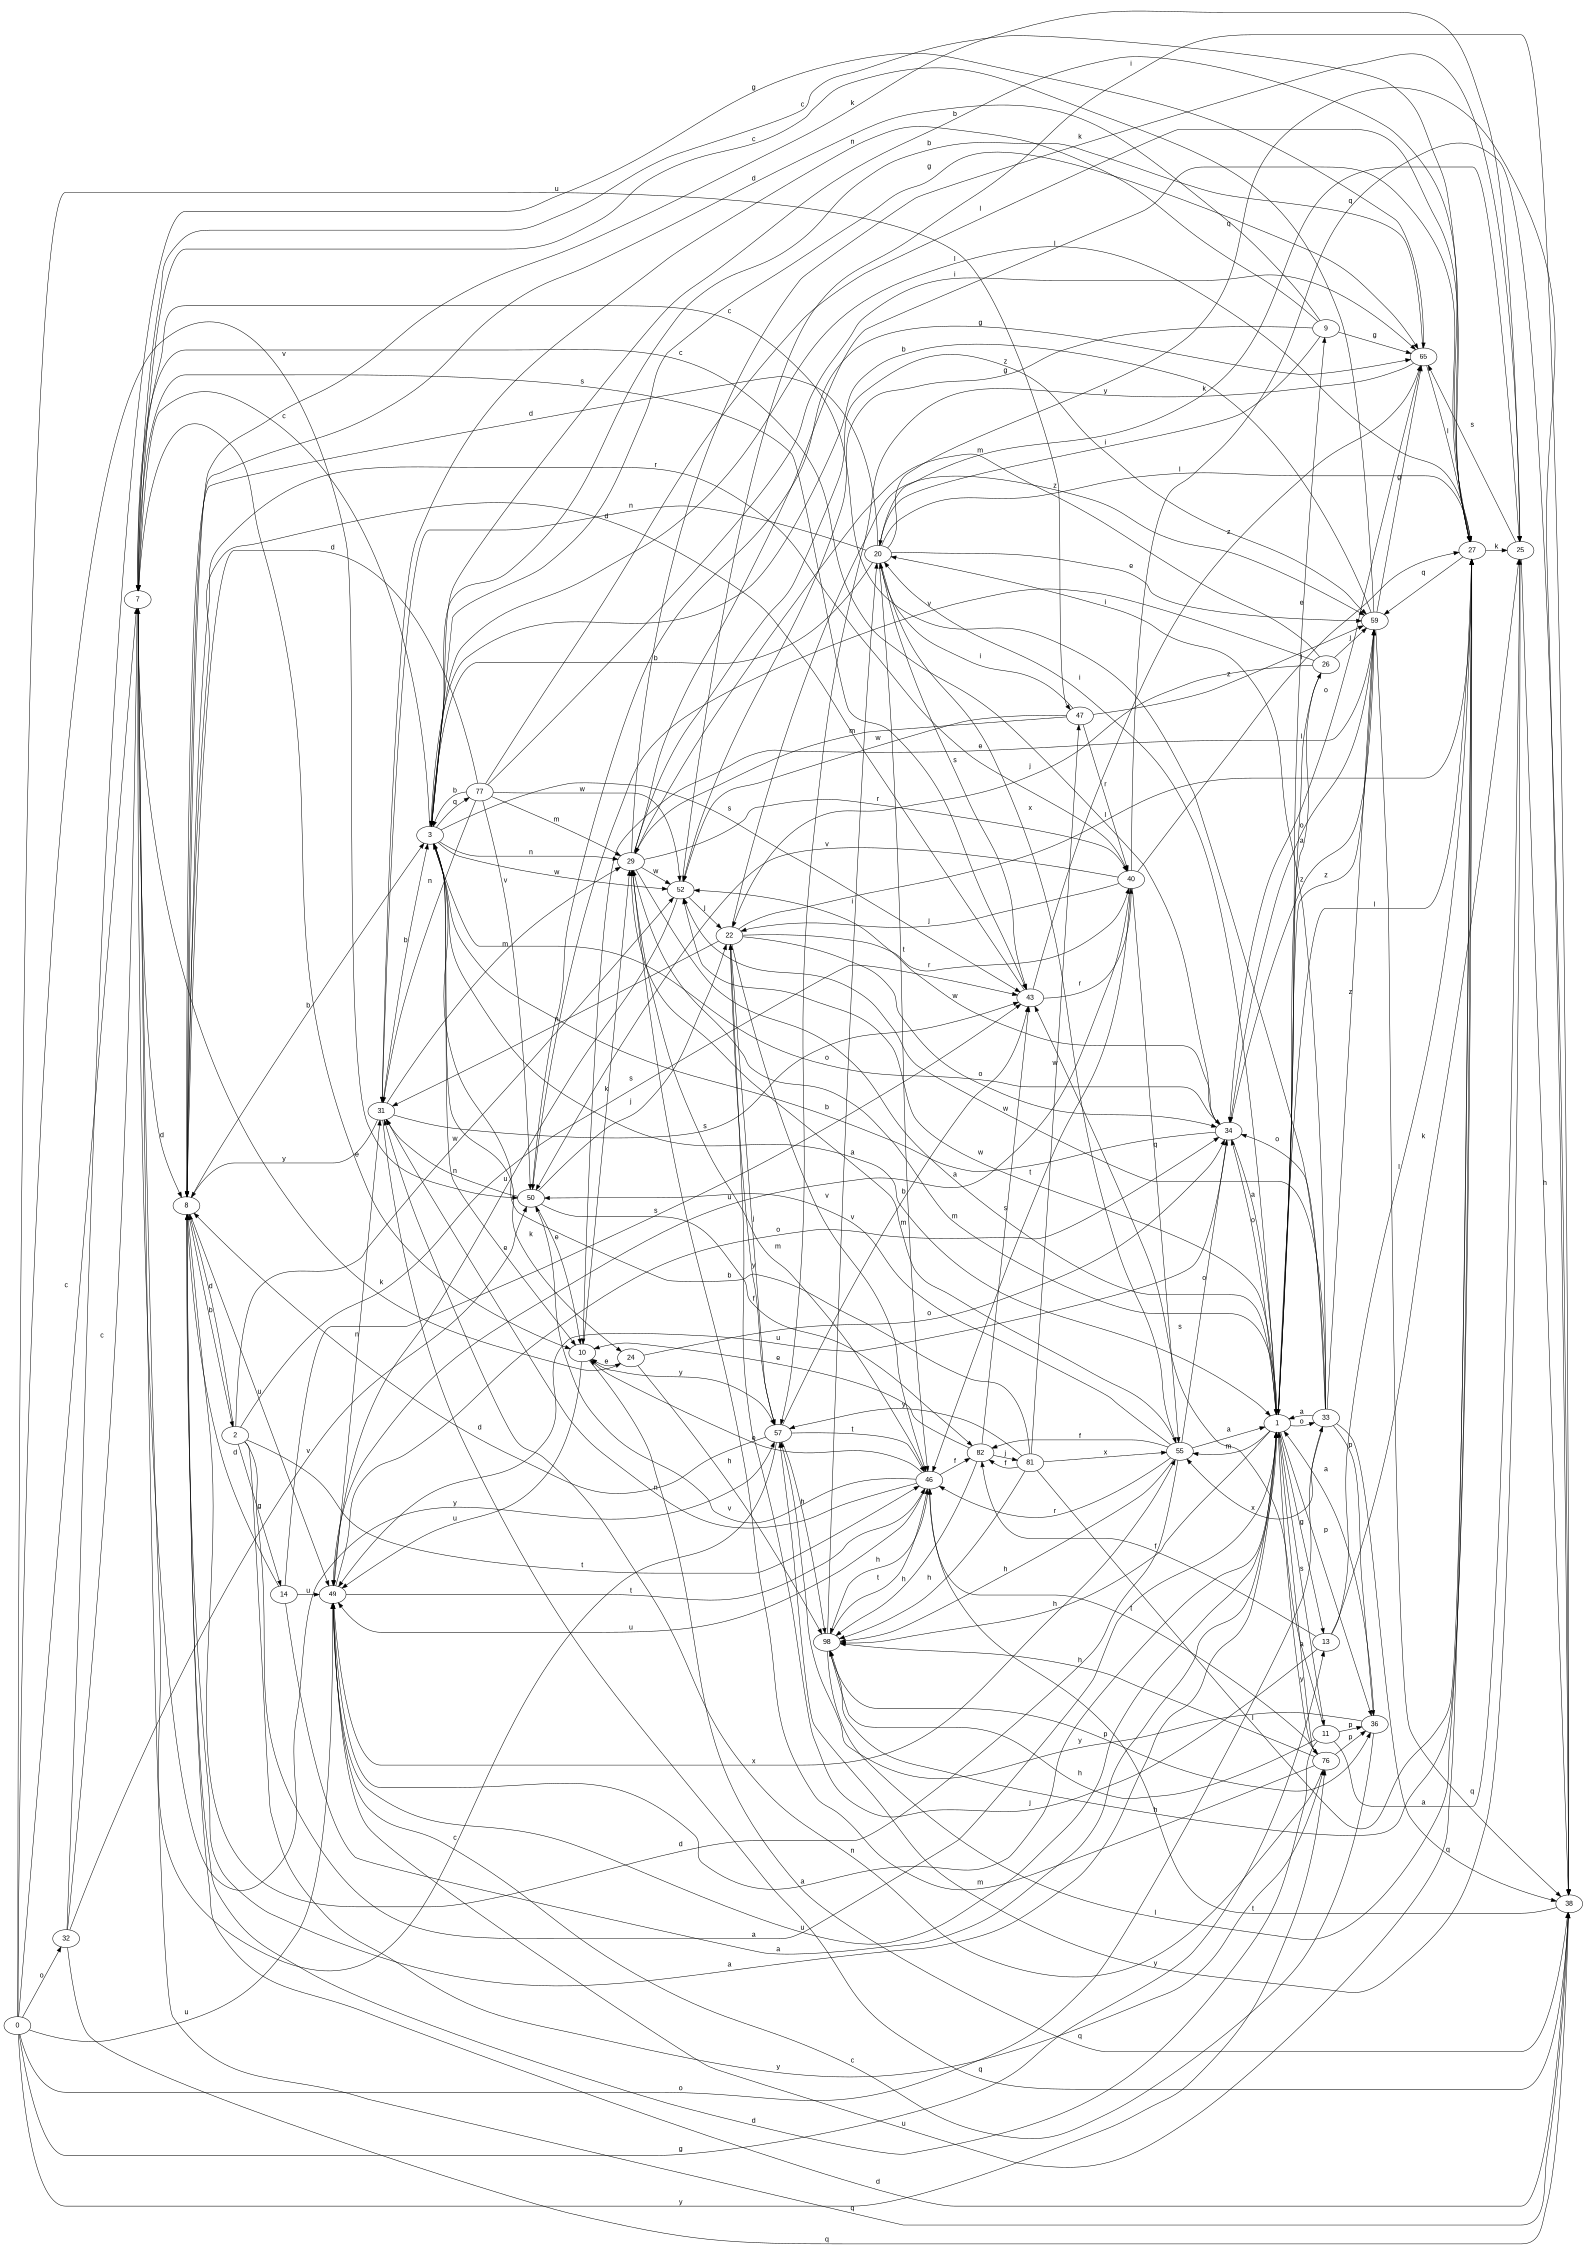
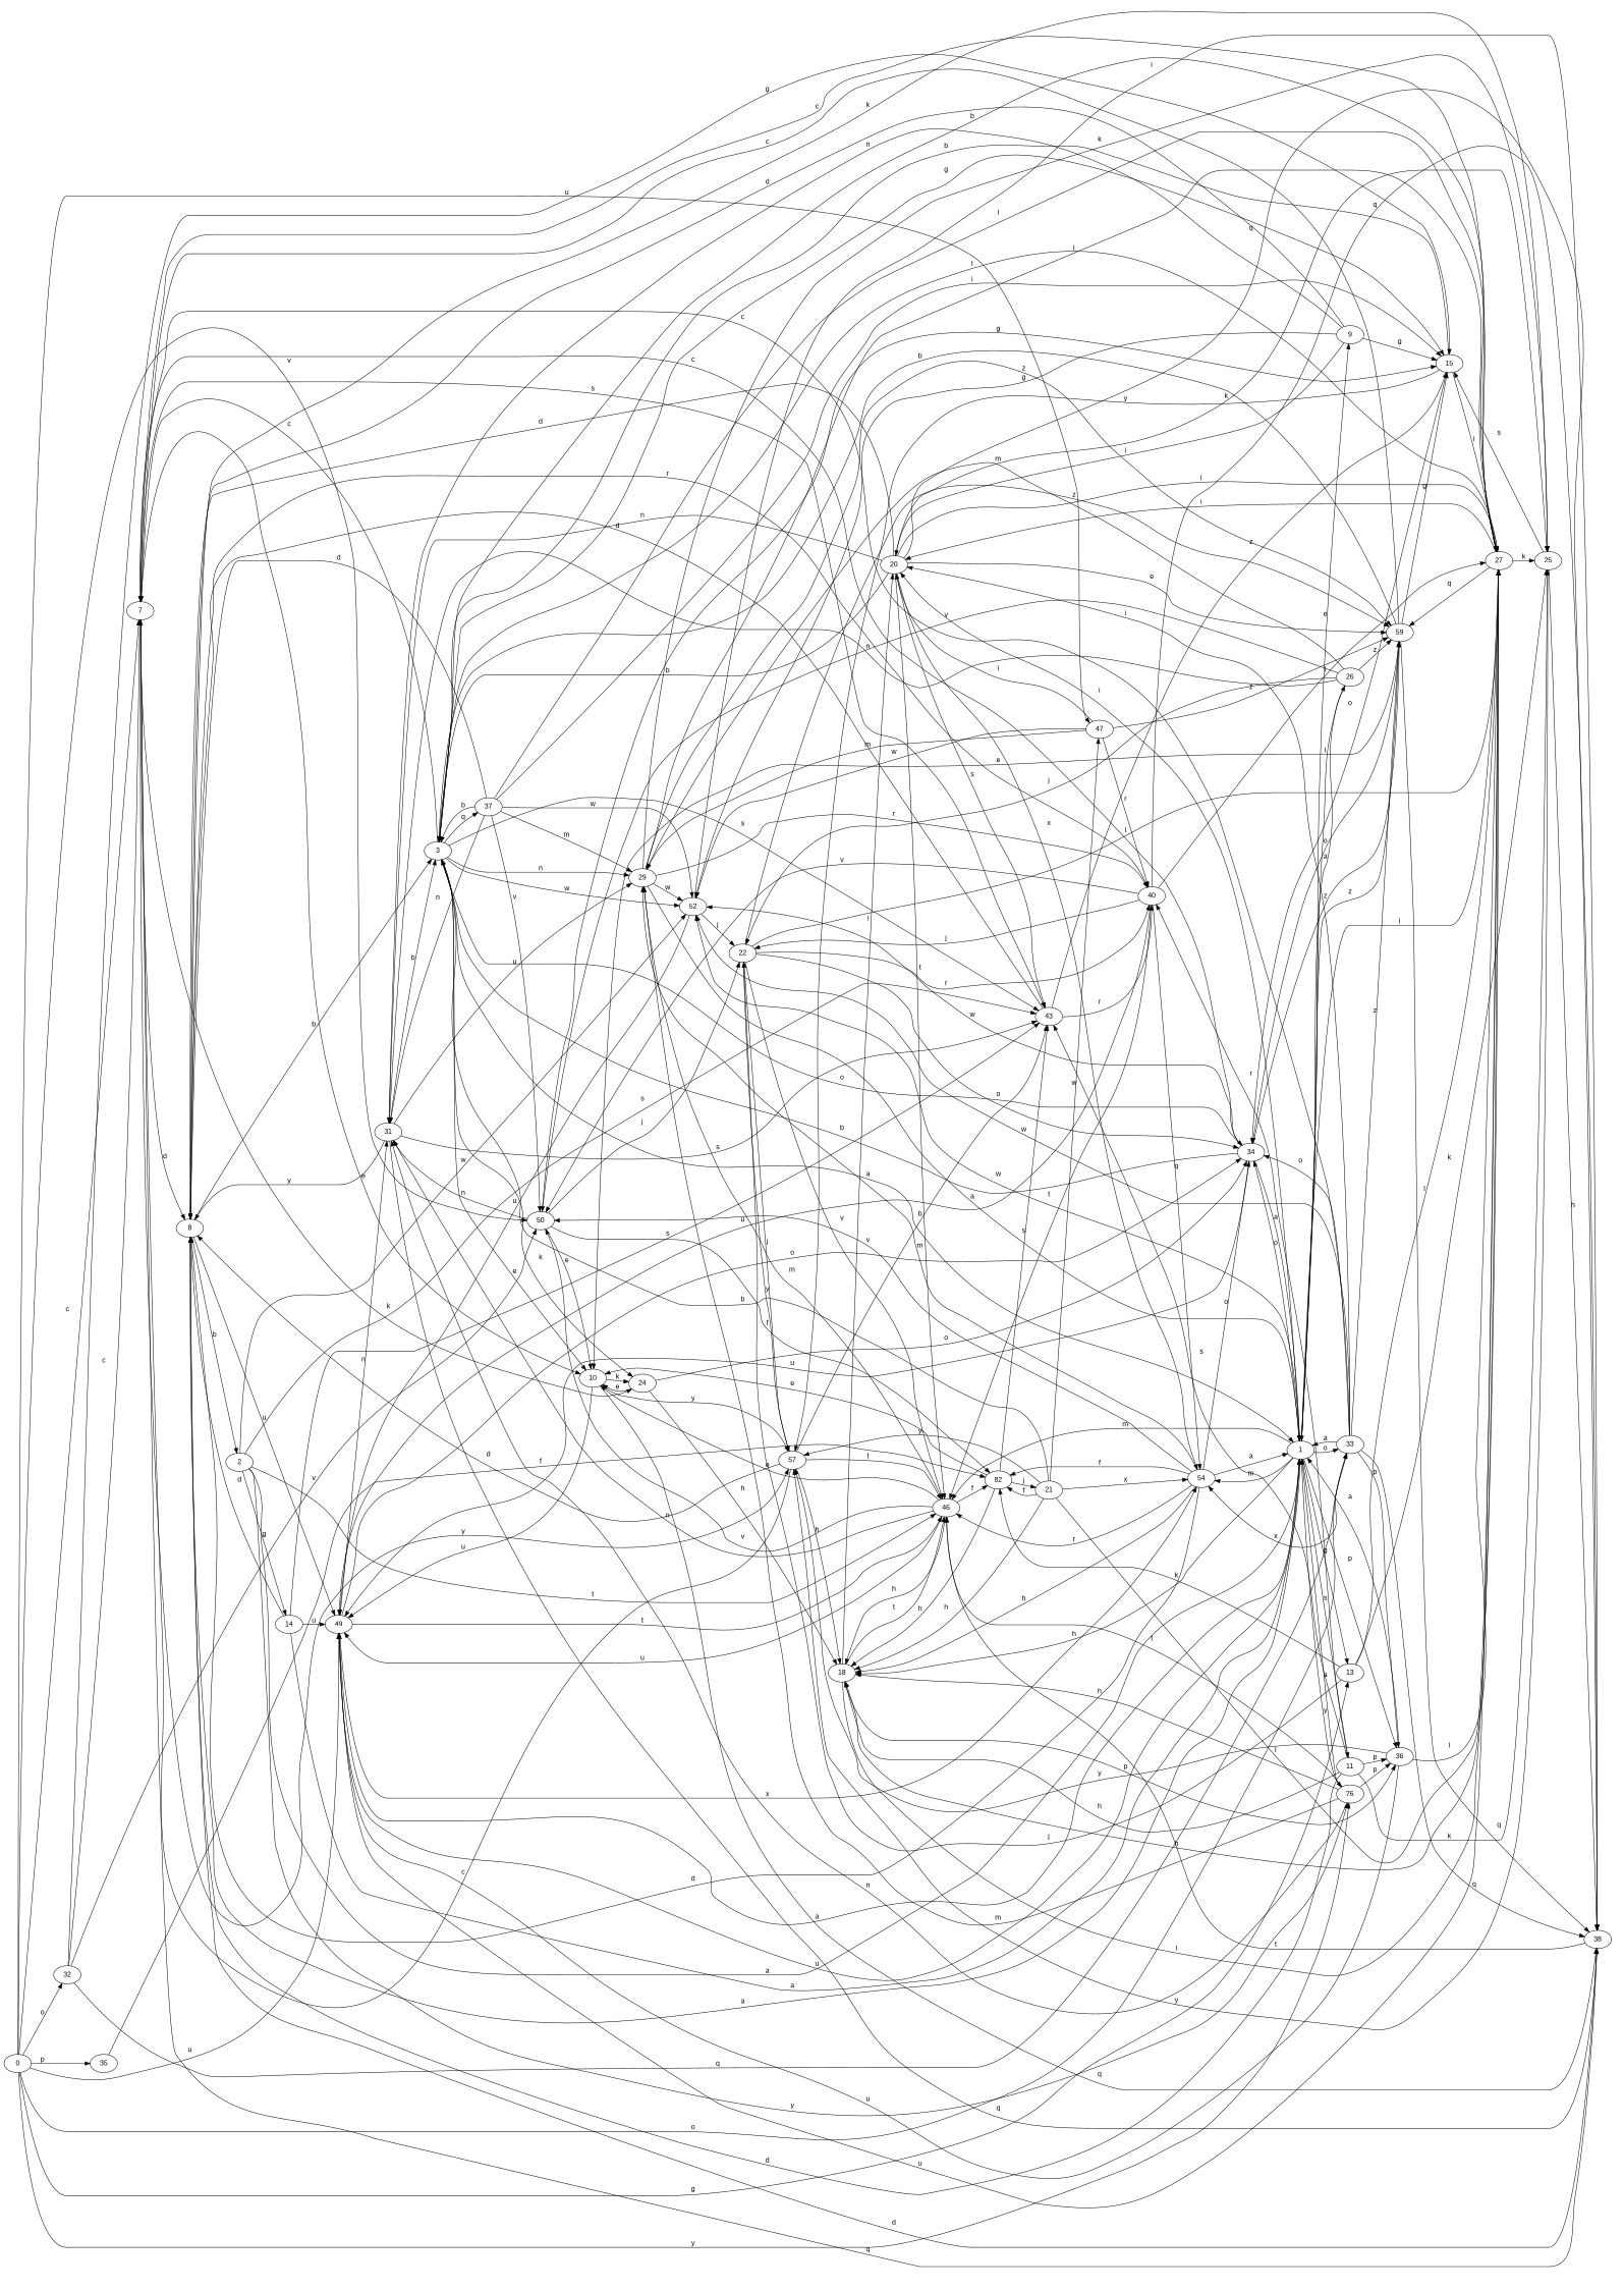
  strict digraph {
    fontname="Liberation Sans"
    rankdir=LR
    node [fontname="Liberation Sans"]
    edge [fontname="Liberation Sans"]
    n1 [label=7]
    0
    13
    32
    33
+   35
    47
    49
    50
    n10 [label=76]
    8
    43
    10
    24
    38
    57
    9
    31
    20
    52
-   15 [label=65]
+   15
    27
    n23 [label=82]
    22
    25
    29
    3
-   55
+   55 [label=54]
    1
    34
    36
    59
    40
    46
-   18 [label=98]
+   18
    26
    n37 [label=11]
    2
    14
-   37 [label=77]
-   21 [label=81]
+   37
+   21
    n1 -> 8 [label=d]
    n1 -> 43 [label=s]
    n1 -> 10 [label=e]
    n1 -> 24 [label=k]
    n1 -> 38 [label=q]
    n1 -> 57 [label=y]
    0 -> n1 [label=c]
    0 -> 13 [label=g]
    0 -> 32 [label=o]
    0 -> 33 [label=o]
+   0 -> 35 [label=p]
    0 -> 47 [label=u]
    0 -> 49 [label=u]
    0 -> 50 [label=v]
    0 -> n10 [label=y]
    13 -> 27 [label=l]
-   13 -> n23 [label=f]
+   13 -> n23 [label=k]
    13 -> 22 [label=j]
    13 -> 25 [label=k]
    32 -> n1 [label=c]
    32 -> 50 [label=v]
-   32 -> 38 [label=q]
+   32 -> 33 [label=q]
    32 -> 15 [label=g]
    33 -> n1 [label=c]
    33 -> 38 [label=q]
    33 -> 20 [label=i]
    33 -> 52 [label=w]
    33 -> 55 [label=x]
    33 -> 1 [label=a]
    33 -> 34 [label=o]
    33 -> 36 [label=p]
    33 -> 59 [label=z]
+   35 -> n23 [label=f]
    47 -> 20 [label=i]
    47 -> 52 [label=w]
    47 -> 29 [label=m]
    47 -> 59 [label=z]
    47 -> 40 [label=r]
    49 -> 31 [label=n]
    49 -> 55 [label=x]
    49 -> 1 [label=a]
    49 -> 34 [label=o]
    49 -> 46 [label=t]
    50 -> 10 [label=e]
    50 -> 31 [label=n]
    50 -> 15 [label=g]
    50 -> n23 [label=f]
    50 -> 22 [label=j]
    n10 -> 31 [label=n]
    n10 -> 29 [label=m]
    n10 -> 1 [label=a]
    n10 -> 36 [label=p]
    n10 -> 46 [label=t]
    n10 -> 18 [label=h]
    8 -> 49 [label=u]
    8 -> 25 [label=k]
    8 -> 3 [label=b]
    8 -> 1 [label=a]
    8 -> 40 [label=r]
    8 -> 2 [label=b]
    43 -> 8 [label=d]
    43 -> 15 [label=z]
    43 -> 40 [label=r]
    10 -> 49 [label=u]
-   10 -> 29 [label=k]
+   10 -> 24 [label=k]
    10 -> 38 [label=q]
    10 -> 57 [label=y]
    24 -> 10 [label=e]
    24 -> 34 [label=o]
    24 -> 18 [label=h]
    38 -> 8 [label=d]
    38 -> 46 [label=t]
    57 -> n1 [label=c]
    57 -> 8 [label=d]
    57 -> 43 [label=b]
    57 -> 22 [label=j]
    57 -> 46 [label=t]
    57 -> 18 [label=h]
    9 -> 8 [label=d]
    9 -> 31 [label=n]
    9 -> 20 [label=i]
    9 -> 52 [label=g]
    9 -> 15 [label=g]
    31 -> 8 [label=y]
    31 -> 43 [label=s]
    31 -> 38 [label=q]
-   31 -> 29 [label=m]
+   31 -> 29 [label=u]
    31 -> 3 [label=b]
    20 -> 8 [label=d]
    20 -> 43 [label=s]
    20 -> 38 [label=q]
    20 -> 31 [label=n]
    20 -> 27 [label=l]
    20 -> 25 [label=k]
    20 -> 3 [label=b]
    20 -> 55 [label=x]
    20 -> 59 [label=e]
    20 -> 46 [label=t]
    52 -> 49 [label=u]
    52 -> 38 [label=i]
    52 -> 22 [label=j]
    15 -> 57 [label=y]
    15 -> 27 [label=l]
    15 -> 3 [label=b]
    15 -> 34 [label=o]
    27 -> n1 [label=c]
    27 -> 49 [label=u]
+   27 -> 20 [label=i]
    27 -> 25 [label=k]
    27 -> 3 [label=b]
    27 -> 59 [label=q]
    27 -> 18 [label=h]
    n23 -> 43 [label=s]
    n23 -> 10 [label=e]
    n23 -> 18 [label=h]
    n23 -> 21 [label=j]
    22 -> 57 [label=y]
-   22 -> 31 [label=n]
+   26 -> 31 [label=n]
    22 -> 27 [label=l]
    22 -> 34 [label=o]
    22 -> 59 [label=z]
    22 -> 40 [label=r]
    22 -> 46 [label=v]
    25 -> 38 [label=h]
    25 -> 57 [label=y]
    25 -> 15 [label=s]
    29 -> 52 [label=w]
    29 -> 27 [label=l]
    29 -> 25 [label=k]
    29 -> 1 [label=a]
    29 -> 59 [label=z]
    29 -> 40 [label=r]
    3 -> n1 [label=c]
    3 -> 43 [label=s]
    3 -> 10 [label=e]
    3 -> 24 [label=k]
    3 -> 52 [label=w]
    3 -> 15 [label=g]
    3 -> 27 [label=l]
    3 -> 29 [label=n]
    3 -> 1 [label=a]
    3 -> 34 [label=o]
    3 -> 37 [label=q]
    55 -> 50 [label=v]
    55 -> 8 [label=d]
    55 -> n23 [label=f]
    55 -> 29 [label=m]
    55 -> 1 [label=a]
    55 -> 34 [label=o]
    55 -> 46 [label=r]
    55 -> 18 [label=h]
    1 -> 13 [label=g]
    1 -> 33 [label=o]
    1 -> 49 [label=u]
    1 -> n10 [label=y]
    1 -> 9 [label=e]
    1 -> 20 [label=i]
    1 -> 52 [label=w]
    1 -> 27 [label=l]
-   1 -> 29 [label=m]
+   1 -> 46 [label=m]
    1 -> 55 [label=m]
    1 -> 34 [label=o]
    1 -> 36 [label=p]
    1 -> 59 [label=z]
    1 -> 18 [label=h]
    1 -> 26 [label=l]
    1 -> n37 [label=s]
    34 -> n1 [label=c]
    34 -> 49 [label=u]
    34 -> 52 [label=w]
    34 -> 3 [label=b]
    34 -> 1 [label=a]
    34 -> 59 [label=z]
-   36 -> 49 [label=c]
+   36 -> 49 [label=u]
    36 -> 57 [label=y]
+   36 -> 27 [label=l]
    36 -> 1 [label=a]
    59 -> n1 [label=c]
    59 -> 10 [label=e]
    59 -> 38 [label=q]
    59 -> 15 [label=g]
    59 -> 3 [label=b]
    59 -> 34 [label=o]
    40 -> 49 [label=u]
    40 -> 50 [label=v]
    40 -> 38 [label=q]
    40 -> 27 [label=l]
    40 -> 22 [label=j]
    40 -> 55 [label=q]
    40 -> 46 [label=t]
    46 -> 49 [label=u]
    46 -> 50 [label=v]
    46 -> 10 [label=e]
    46 -> 31 [label=n]
    46 -> n23 [label=f]
    46 -> 29 [label=m]
    46 -> 18 [label=h]
    18 -> 20 [label=i]
    18 -> 27 [label=l]
    18 -> 36 [label=p]
    18 -> 46 [label=t]
    26 -> 50 [label=v]
    26 -> 22 [label=j]
    26 -> 29 [label=m]
    26 -> 1 [label=a]
-   26 -> 59 [label=j]
+   26 -> 59 [label=z]
    n37 -> 8 [label=d]
    n37 -> 43 [label=s]
-   n37 -> 25 [label=a]
+   n37 -> 25 [label=k]
    n37 -> 36 [label=p]
+   n37 -> 40 [label=r]
    n37 -> 18 [label=h]
    2 -> n10 [label=y]
-   2 -> 8 [label=d]
    2 -> 43 [label=s]
    2 -> 52 [label=w]
    2 -> 1 [label=a]
    2 -> 46 [label=t]
    2 -> 14 [label=g]
    14 -> 49 [label=u]
    14 -> 8 [label=d]
    14 -> 43 [label=s]
    14 -> 1 [label=a]
    37 -> 50 [label=v]
    37 -> 8 [label=d]
    37 -> 31 [label=n]
    37 -> 52 [label=w]
    37 -> 15 [label=i]
    37 -> 27 [label=l]
    37 -> 29 [label=m]
    37 -> 3 [label=b]
    21 -> 47 [label=w]
    21 -> 57 [label=y]
    21 -> 27 [label=l]
    21 -> n23 [label=f]
    21 -> 3 [label=b]
    21 -> 55 [label=x]
    21 -> 18 [label=h]
  }
